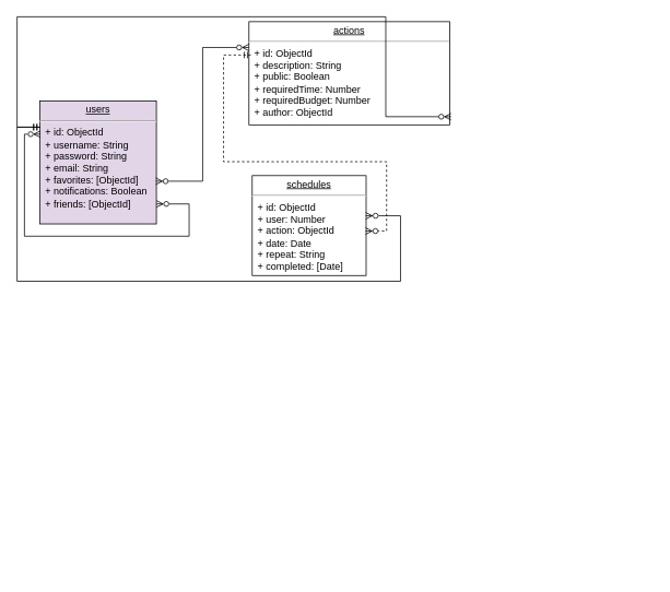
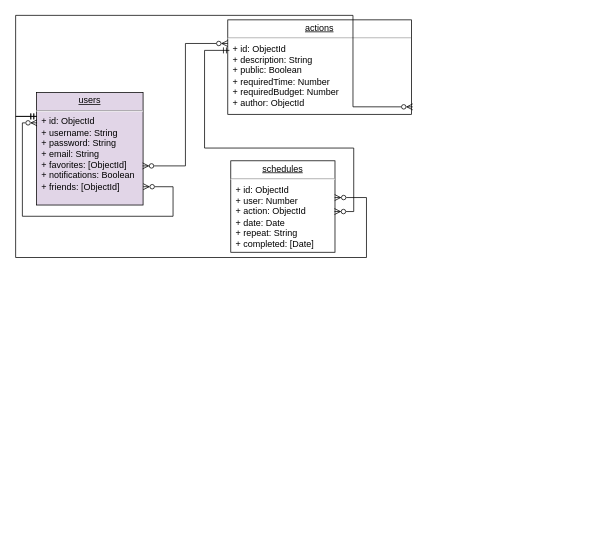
  <mxCell id="0" />
  <mxCell id="1" parent="0" />
  <mxCell id="2" value="&lt;p style=&quot;margin: 0px ; margin-top: 4px ; text-align: center ; text-decoration: underline&quot;&gt;users&lt;/p&gt;&lt;hr&gt;&lt;div&gt;&amp;nbsp; + id: ObjectId&lt;/div&gt;&lt;div&gt;&amp;nbsp; + username: String&lt;/div&gt;&lt;div&gt;&amp;nbsp; + password: String&lt;/div&gt;&lt;div&gt;&amp;nbsp; + email: String&lt;br&gt;&lt;/div&gt;&lt;div&gt;&amp;nbsp; + favorites: [ObjectId]&lt;/div&gt;&lt;div&gt;&amp;nbsp; + notifications: Boolean&lt;/div&gt;&lt;div&gt;&amp;nbsp; + friends: [ObjectId]&lt;/div&gt;&lt;div&gt;&lt;br&gt;&lt;/div&gt;" style="verticalAlign=top;align=left;overflow=fill;fontSize=12;fontFamily=Helvetica;html=1;rounded=0;shadow=0;comic=0;labelBackgroundColor=none;strokeWidth=1;fillColor=#e1d5e7;" parent="1" vertex="1"><mxGeometry x="48" y="123" width="142" height="150" as="geometry" /></mxCell>
  <mxCell id="3" style="edgeStyle=orthogonalEdgeStyle;rounded=0;html=1;exitX=1;exitY=0.25;entryX=0;entryY=0.25;labelBackgroundColor=none;endArrow=none;endFill=0;endSize=8;fontFamily=Verdana;fontSize=12;align=left;" parent="1" edge="1"><mxGeometry relative="1" as="geometry"><mxPoint x="245" y="138" as="sourcePoint" /></mxGeometry></mxCell>
  <mxCell id="4" style="edgeStyle=orthogonalEdgeStyle;rounded=0;html=1;exitX=0;exitY=0.75;entryX=1;entryY=0.5;labelBackgroundColor=none;endArrow=none;endFill=0;endSize=8;fontFamily=Verdana;fontSize=12;align=left;" parent="1" edge="1"><mxGeometry relative="1" as="geometry"><Array as="points"><mxPoint x="285" y="126" /><mxPoint x="285" y="183" /></Array><mxPoint x="245" y="183" as="targetPoint" /></mxGeometry></mxCell>
  <mxCell id="5" style="edgeStyle=orthogonalEdgeStyle;rounded=0;html=1;labelBackgroundColor=none;endArrow=none;endFill=0;endSize=8;fontFamily=Verdana;fontSize=12;align=left;exitX=1;exitY=0.5;" parent="1" edge="1"><mxGeometry relative="1" as="geometry"><Array as="points"><mxPoint x="459" y="238" /><mxPoint x="459" y="364" /></Array><mxPoint x="435" y="238" as="sourcePoint" /></mxGeometry></mxCell>
  <mxCell id="6" style="edgeStyle=orthogonalEdgeStyle;rounded=0;html=1;exitX=1;exitY=0.5;entryX=0;entryY=0.75;labelBackgroundColor=none;endArrow=none;endFill=0;endSize=8;fontFamily=Verdana;fontSize=12;align=left;" parent="1" edge="1"><mxGeometry relative="1" as="geometry"><Array as="points"><mxPoint x="460" y="443" /><mxPoint x="460" y="413" /></Array><mxPoint x="435" y="443" as="sourcePoint" /></mxGeometry></mxCell>
  <mxCell id="7" style="edgeStyle=orthogonalEdgeStyle;rounded=0;html=1;exitX=1;exitY=0.25;entryX=1;entryY=0.75;labelBackgroundColor=none;endArrow=none;endFill=0;endSize=8;fontFamily=Verdana;fontSize=12;align=left;" parent="1" edge="1"><mxGeometry relative="1" as="geometry"><mxPoint x="435" y="398" as="sourcePoint" /></mxGeometry></mxCell>
  <mxCell id="8" style="edgeStyle=orthogonalEdgeStyle;rounded=0;html=1;exitX=0;exitY=0.25;entryX=1;entryY=0.75;labelBackgroundColor=none;endArrow=none;endFill=0;endSize=8;fontFamily=Verdana;fontSize=12;align=left;" parent="1" edge="1"><mxGeometry relative="1" as="geometry"><mxPoint x="245" y="228" as="targetPoint" /></mxGeometry></mxCell>
  <mxCell id="9" style="edgeStyle=orthogonalEdgeStyle;rounded=0;html=1;exitX=0;exitY=0.25;entryX=1;entryY=0.75;labelBackgroundColor=none;endArrow=none;endFill=0;endSize=8;fontFamily=Verdana;fontSize=12;align=left;" parent="1" edge="1"><mxGeometry relative="1" as="geometry"><mxPoint x="245" y="483" as="targetPoint" /></mxGeometry></mxCell>
  <mxCell id="10" style="edgeStyle=orthogonalEdgeStyle;rounded=0;html=1;exitX=0;exitY=0.75;entryX=1.006;entryY=0.853;entryPerimeter=0;labelBackgroundColor=none;endArrow=none;endFill=0;endSize=8;fontFamily=Verdana;fontSize=12;align=left;" parent="1" edge="1"><mxGeometry relative="1" as="geometry"><Array as="points"><mxPoint x="255" y="701" /><mxPoint x="255" y="503" /></Array><mxPoint x="245.84" y="503.6" as="targetPoint" /></mxGeometry></mxCell>
  <mxCell id="11" style="edgeStyle=orthogonalEdgeStyle;rounded=0;html=1;exitX=0;exitY=0.5;entryX=1;entryY=0.5;labelBackgroundColor=none;endArrow=none;endFill=0;endSize=8;fontFamily=Verdana;fontSize=12;align=left;" parent="1" edge="1"><mxGeometry relative="1" as="geometry"><Array as="points"><mxPoint x="285" y="663" /><mxPoint x="285" y="433" /></Array><mxPoint x="245" y="433" as="targetPoint" /></mxGeometry></mxCell>
  <mxCell id="12" style="edgeStyle=orthogonalEdgeStyle;rounded=0;html=1;labelBackgroundColor=none;endArrow=none;endFill=0;endSize=8;fontFamily=Verdana;fontSize=12;align=left;entryX=1;entryY=0.25;" parent="1" edge="1"><mxGeometry relative="1" as="geometry"><Array as="points"><mxPoint x="459" y="124" /><mxPoint x="459" y="215" /></Array><mxPoint x="435" y="215.5" as="targetPoint" /></mxGeometry></mxCell>
  <mxCell id="13" style="edgeStyle=orthogonalEdgeStyle;rounded=0;html=1;exitX=1;exitY=0.25;entryX=0;entryY=0.75;labelBackgroundColor=none;endArrow=none;endFill=0;endSize=8;fontFamily=Verdana;fontSize=12;align=left;" parent="1" edge="1"><mxGeometry relative="1" as="geometry"><mxPoint x="625" y="313" as="sourcePoint" /></mxGeometry></mxCell>
  <mxCell id="14" style="edgeStyle=orthogonalEdgeStyle;rounded=0;html=1;exitX=1;exitY=0.5;entryX=0;entryY=0.75;labelBackgroundColor=none;endArrow=none;endFill=0;endSize=8;fontFamily=Verdana;fontSize=12;align=left;" parent="1" edge="1"><mxGeometry relative="1" as="geometry"><mxPoint x="625" y="363" as="sourcePoint" /></mxGeometry></mxCell>
  <mxCell id="15" style="edgeStyle=orthogonalEdgeStyle;rounded=0;html=1;exitX=1;exitY=0.75;entryX=0;entryY=0.5;labelBackgroundColor=none;endArrow=none;endFill=0;endSize=8;fontFamily=Verdana;fontSize=12;align=left;" parent="1" edge="1"><mxGeometry relative="1" as="geometry"><mxPoint x="625" y="413" as="sourcePoint" /></mxGeometry></mxCell>
  <mxCell id="16" style="edgeStyle=orthogonalEdgeStyle;rounded=0;html=1;exitX=0;exitY=0.25;entryX=1;entryY=0.75;labelBackgroundColor=none;endArrow=none;endFill=0;endSize=8;fontFamily=Verdana;fontSize=12;align=left;" parent="1" edge="1"><mxGeometry relative="1" as="geometry"><mxPoint x="435" y="488" as="targetPoint" /></mxGeometry></mxCell>
  <mxCell id="17" style="edgeStyle=orthogonalEdgeStyle;rounded=0;html=1;exitX=1;exitY=0.75;entryX=0;entryY=0.25;labelBackgroundColor=none;endArrow=none;endFill=0;endSize=8;fontFamily=Verdana;fontSize=12;align=left;" parent="1" edge="1"><mxGeometry relative="1" as="geometry"><mxPoint x="795" y="170.5" as="sourcePoint" /></mxGeometry></mxCell>
  <mxCell id="18" value="&lt;p style=&quot;margin: 0px ; margin-top: 4px ; text-align: center ; text-decoration: underline&quot;&gt;actions&lt;br&gt;&lt;/p&gt;&lt;hr&gt;&amp;nbsp; + id: ObjectId&lt;div&gt;&lt;span&gt;&amp;nbsp; + description: String&lt;/span&gt;&lt;/div&gt;&lt;div&gt;&lt;span&gt;&amp;nbsp; + public: Boolean&lt;/span&gt;&lt;/div&gt;&lt;div&gt;&lt;span&gt;&amp;nbsp; + requiredTime: Number &lt;/span&gt;&lt;/div&gt;&lt;div&gt;&lt;span&gt;&amp;nbsp; + requiredBudget: Number&lt;/span&gt;&lt;/div&gt;&lt;div&gt;&lt;span&gt;&amp;nbsp; + author: ObjectId &lt;/span&gt;&lt;/div&gt;" style="verticalAlign=top;align=left;overflow=fill;fontSize=12;fontFamily=Helvetica;html=1;rounded=0;shadow=0;comic=0;labelBackgroundColor=none;strokeWidth=1" parent="1" vertex="1"><mxGeometry x="303" y="26" width="245" height="126" as="geometry" /></mxCell>
  <mxCell id="19" value="&lt;p style=&quot;margin: 0px ; margin-top: 4px ; text-align: center ; text-decoration: underline&quot;&gt;schedules&lt;br&gt;&lt;/p&gt;&lt;hr&gt;&lt;div&gt;&amp;nbsp; + id: ObjectId&lt;/div&gt;&lt;div&gt;&amp;nbsp; + user: Number&lt;br&gt;&lt;/div&gt;&lt;div&gt;&lt;span&gt;&amp;nbsp; + action: ObjectId&lt;/span&gt;&lt;/div&gt;&lt;div&gt;&lt;/div&gt;&lt;div&gt;&amp;nbsp; + date: Date&lt;/div&gt;&lt;div&gt;&amp;nbsp; + repeat: String&lt;/div&gt;&lt;div&gt;&amp;nbsp; + completed: [Date]&lt;br&gt;&lt;/div&gt;" style="verticalAlign=top;align=left;overflow=fill;fontSize=12;fontFamily=Helvetica;html=1;rounded=0;shadow=0;comic=0;labelBackgroundColor=none;strokeWidth=1" parent="1" vertex="1"><mxGeometry x="307" y="214" width="139" height="122" as="geometry" /></mxCell>
  <mxCell id="20" value="" style="edgeStyle=orthogonalEdgeStyle;fontSize=12;html=1;endArrow=ERzeroToMany;rounded=0;entryX=1.007;entryY=0.921;entryDx=0;entryDy=0;entryPerimeter=0;endFill=0;startArrow=ERmandOne;startFill=0;exitX=0.003;exitY=0.212;exitDx=0;exitDy=0;exitPerimeter=0;" parent="1" source="2" target="18" edge="1"><mxGeometry width="100" height="100" relative="1" as="geometry"><mxPoint x="43" y="153" as="sourcePoint" /><mxPoint x="504" y="150" as="targetPoint" /><Array as="points"><mxPoint x="20" y="155" /><mxPoint x="20" y="20" /><mxPoint x="470" y="20" /><mxPoint x="470" y="142" /></Array></mxGeometry></mxCell>
  <mxCell id="21" value="" style="edgeStyle=orthogonalEdgeStyle;fontSize=12;html=1;endArrow=ERzeroToMany;startArrow=ERzeroToMany;rounded=0;exitX=0.995;exitY=0.652;exitDx=0;exitDy=0;startFill=0;endFill=0;entryX=0;entryY=0.25;entryDx=0;entryDy=0;exitPerimeter=0;" parent="1" source="2" target="18" edge="1"><mxGeometry width="100" height="100" relative="1" as="geometry"><mxPoint x="256" y="264" as="sourcePoint" /><mxPoint x="275" y="63" as="targetPoint" /></mxGeometry></mxCell>
  <mxCell id="22" value="" style="edgeStyle=orthogonalEdgeStyle;fontSize=12;html=1;endArrow=ERzeroToMany;startArrow=ERzeroToMany;rounded=0;exitX=1.001;exitY=0.837;exitDx=0;exitDy=0;exitPerimeter=0;startFill=0;endFill=0;entryX=0.004;entryY=0.269;entryDx=0;entryDy=0;entryPerimeter=0;" parent="1" source="2" target="2" edge="1"><mxGeometry width="100" height="100" relative="1" as="geometry"><mxPoint x="256" y="264" as="sourcePoint" /><mxPoint x="46" y="163" as="targetPoint" /><Array as="points"><mxPoint x="230" y="249" /><mxPoint x="230" y="288" /><mxPoint x="29" y="288" /><mxPoint x="29" y="163" /></Array></mxGeometry></mxCell>
- <mxCell id="23" value="" style="edgeStyle=orthogonalEdgeStyle;fontSize=12;html=1;endArrow=ERzeroToMany;rounded=0;endFill=0;startArrow=ERmandOne;startFill=0;exitX=0.009;exitY=0.323;exitDx=0;exitDy=0;exitPerimeter=0;entryX=0.995;entryY=0.555;entryDx=0;entryDy=0;entryPerimeter=0;dashed=1;" parent="1" source="18" target="19" edge="1"><mxGeometry width="100" height="100" relative="1" as="geometry"><mxPoint x="304" y="75" as="sourcePoint" /><mxPoint x="471" y="310" as="targetPoint" /><Array as="points"><mxPoint x="272" y="67" /><mxPoint x="272" y="197" /><mxPoint x="471" y="197" /><mxPoint x="471" y="282" /></Array></mxGeometry></mxCell>
+ <mxCell id="23" value="" style="edgeStyle=orthogonalEdgeStyle;fontSize=12;html=1;endArrow=ERzeroToMany;rounded=0;endFill=0;startArrow=ERmandOne;startFill=0;exitX=0.009;exitY=0.323;exitDx=0;exitDy=0;exitPerimeter=0;entryX=0.995;entryY=0.555;entryDx=0;entryDy=0;entryPerimeter=0;" parent="1" source="18" target="19" edge="1"><mxGeometry width="100" height="100" relative="1" as="geometry"><mxPoint x="304" y="75" as="sourcePoint" /><mxPoint x="471" y="310" as="targetPoint" /><Array as="points"><mxPoint x="272" y="67" /><mxPoint x="272" y="197" /><mxPoint x="471" y="197" /><mxPoint x="471" y="282" /></Array></mxGeometry></mxCell>
  <mxCell id="24" value="" style="edgeStyle=orthogonalEdgeStyle;fontSize=12;html=1;endArrow=ERzeroToMany;rounded=0;endFill=0;startArrow=ERmandOne;startFill=0;exitX=0.007;exitY=0.212;exitDx=0;exitDy=0;exitPerimeter=0;entryX=0.997;entryY=0.402;entryDx=0;entryDy=0;entryPerimeter=0;" parent="1" target="19" edge="1"><mxGeometry width="100" height="100" relative="1" as="geometry"><mxPoint x="47.994" y="154.8" as="sourcePoint" /><mxPoint x="188.305" y="370.02" as="targetPoint" /><Array as="points"><mxPoint x="20" y="155" /><mxPoint x="20" y="343" /><mxPoint x="488" y="343" /><mxPoint x="488" y="263" /></Array></mxGeometry></mxCell>
